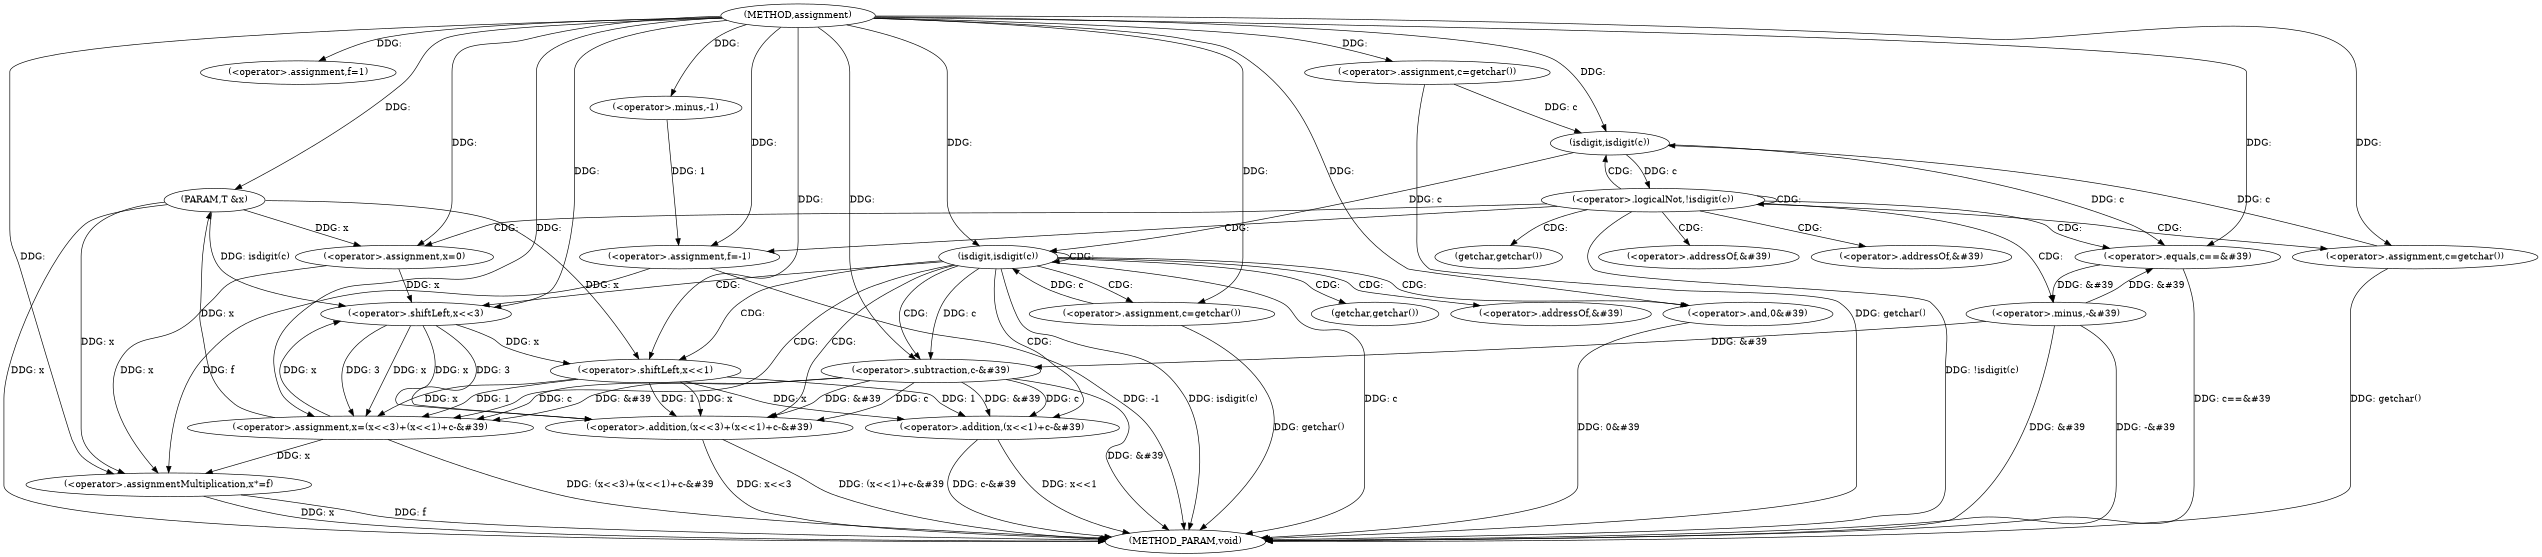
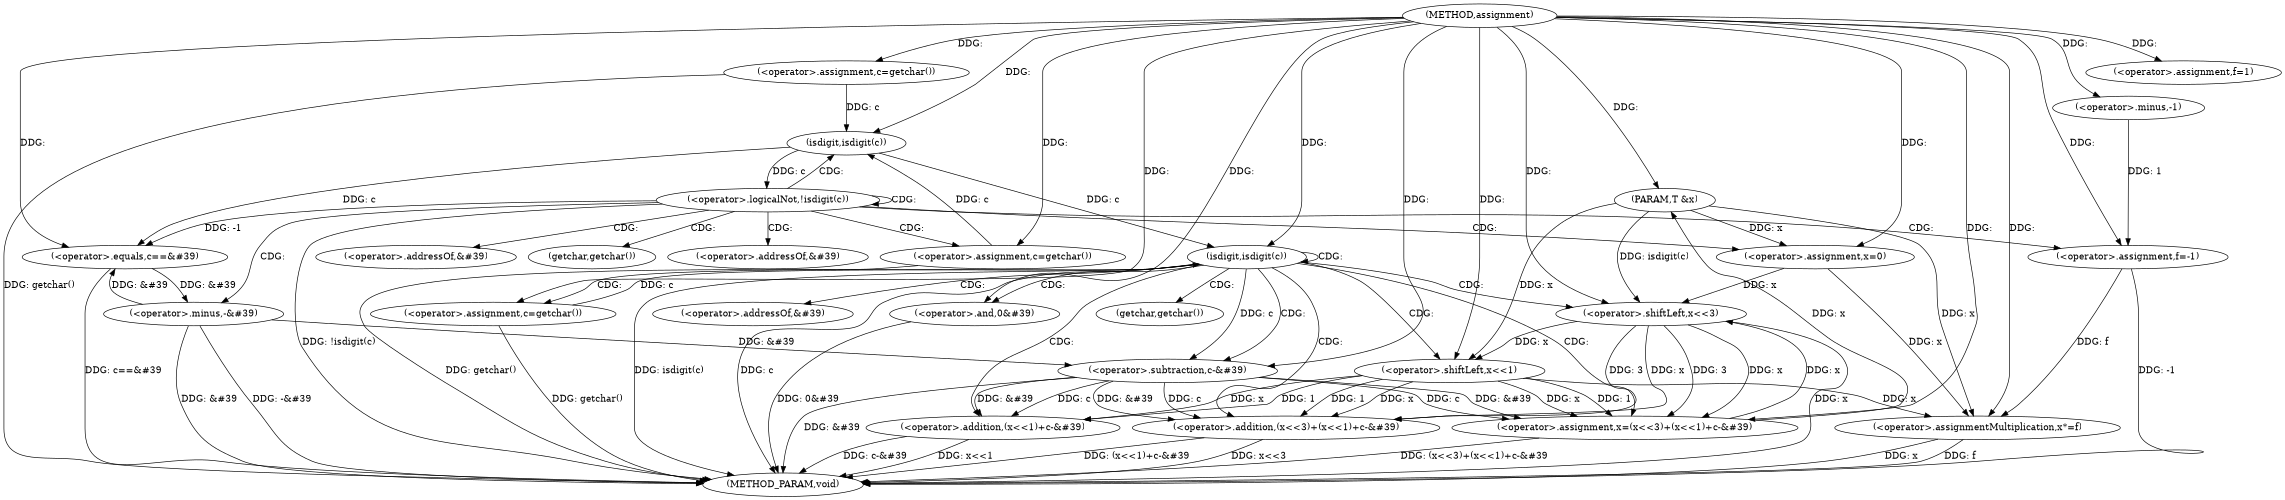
  digraph {
    n1 [label="(METHOD,assignment)"]
    n2 [label="(PARAM,T &x)"]
    n3 [label="(<operator>.assignment,f=1)"]
    n4 [label="(<operator>.assignment,x=0)"]
    n5 [label="(<operator>.assignment,c=getchar())"]
    n6 [label="(<operator>.assignmentMultiplication,x*=f)"]
    n7 [label="(isdigit,isdigit(c))"]
    n8 [label="(<operator>.equals,c==&#39)"]
    n9 [label="(<operator>.assignment,f=-1)"]
    n10 [label="(<operator>.assignment,c=getchar())"]
    n11 [label="(<operator>.assignment,x=(x<<3)+(x<<1)+c-&#39)"]
    n12 [label="(<operator>.and,0&#39)"]
    n13 [label="(<operator>.assignment,c=getchar())"]
    n14 [label="(isdigit,isdigit(c))"]
    n15 [label="(<operator>.minus,-1)"]
    n16 [label="(<operator>.shiftLeft,x<<3)"]
    n17 [label="(<operator>.shiftLeft,x<<1)"]
    n18 [label="(<operator>.subtraction,c-&#39)"]
    n19 [label="(METHOD_PARAM,void)"]
    n20 [label="(<operator>.addition,(x<<3)+(x<<1)+c-&#39)"]
    n21 [label="(<operator>.addition,(x<<1)+c-&#39)"]
    n22 [label="(getchar,getchar())"]
    n23 [label="(<operator>.addressOf,&#39)"]
    n24 [label="(<operator>.minus,-&#39)"]
    n25 [label="(<operator>.logicalNot,!isdigit(c))"]
    n26 [label="(<operator>.addressOf,&#39)"]
    n27 [label="(<operator>.addressOf,&#39)"]
    n28 [label="(getchar,getchar())"]
    n1 -> n2 [label="DDG: "]
    n1 -> n3 [label="DDG: "]
    n1 -> n4 [label="DDG: "]
    n1 -> n5 [label="DDG: "]
    n1 -> n6 [label="DDG: "]
    n1 -> n7 [label="DDG: "]
    n1 -> n8 [label="DDG: "]
    n1 -> n9 [label="DDG: "]
    n1 -> n10 [label="DDG: "]
    n1 -> n11 [label="DDG: "]
    n1 -> n12 [label="DDG: "]
    n1 -> n13 [label="DDG: "]
    n1 -> n14 [label="DDG: "]
    n1 -> n15 [label="DDG: "]
    n1 -> n16 [label="DDG: "]
    n1 -> n17 [label="DDG: "]
    n1 -> n18 [label="DDG: "]
    n2 -> n4 [label="DDG: x"]
    n2 -> n6 [label="DDG: x"]
    n2 -> n16 [label="DDG: isdigit(c)"]
    n2 -> n17 [label="DDG: x"]
-   n2 -> n19 [label="DDG: x"]
+   n16 -> n19 [label="DDG: x"]
    n4 -> n6 [label="DDG: x"]
    n4 -> n16 [label="DDG: x"]
    n5 -> n14 [label="DDG: c"]
    n5 -> n19 [label="DDG: getchar()"]
    n6 -> n19 [label="DDG: x"]
    n6 -> n19 [label="DDG: f"]
    n7 -> n7 [label="CDG: "]
    n7 -> n11 [label="CDG: "]
    n7 -> n12 [label="CDG: "]
    n7 -> n13 [label="CDG: "]
    n7 -> n16 [label="CDG: "]
    n7 -> n17 [label="CDG: "]
    n7 -> n18 [label="DDG: c"]
    n7 -> n18 [label="CDG: "]
    n7 -> n19 [label="DDG: c"]
    n7 -> n19 [label="DDG: isdigit(c)"]
    n7 -> n20 [label="CDG: "]
    n7 -> n21 [label="CDG: "]
    n7 -> n22 [label="CDG: "]
    n7 -> n23 [label="CDG: "]
    n8 -> n19 [label="DDG: c==&#39"]
    n8 -> n24 [label="DDG: &#39"]
    n9 -> n6 [label="DDG: f"]
    n9 -> n19 [label="DDG: -1"]
    n10 -> n14 [label="DDG: c"]
    n10 -> n19 [label="DDG: getchar()"]
    n11 -> n2 [label="DDG: x"]
-   n11 -> n6 [label="DDG: x"]
+   n17 -> n6 [label="DDG: x"]
    n11 -> n16 [label="DDG: x"]
    n11 -> n19 [label="DDG: (x<<3)+(x<<1)+c-&#39"]
    n12 -> n19 [label="DDG: 0&#39"]
    n13 -> n7 [label="DDG: c"]
    n13 -> n19 [label="DDG: getchar()"]
    n14 -> n7 [label="DDG: c"]
    n14 -> n8 [label="DDG: c"]
    n14 -> n25 [label="DDG: c"]
    n15 -> n9 [label="DDG: 1"]
    n16 -> n11 [label="DDG: x"]
    n16 -> n11 [label="DDG: 3"]
    n16 -> n17 [label="DDG: x"]
    n16 -> n20 [label="DDG: x"]
    n16 -> n20 [label="DDG: 3"]
    n17 -> n11 [label="DDG: 1"]
    n17 -> n11 [label="DDG: x"]
    n17 -> n20 [label="DDG: 1"]
    n17 -> n20 [label="DDG: x"]
    n17 -> n21 [label="DDG: 1"]
    n17 -> n21 [label="DDG: x"]
    n18 -> n11 [label="DDG: &#39"]
    n18 -> n11 [label="DDG: c"]
    n18 -> n19 [label="DDG: &#39"]
    n18 -> n20 [label="DDG: &#39"]
    n18 -> n20 [label="DDG: c"]
    n18 -> n21 [label="DDG: &#39"]
    n18 -> n21 [label="DDG: c"]
    n20 -> n19 [label="DDG: x<<3"]
    n20 -> n19 [label="DDG: (x<<1)+c-&#39"]
    n21 -> n19 [label="DDG: x<<1"]
    n21 -> n19 [label="DDG: c-&#39"]
    n24 -> n8 [label="DDG: &#39"]
    n24 -> n18 [label="DDG: &#39"]
    n24 -> n19 [label="DDG: &#39"]
    n24 -> n19 [label="DDG: -&#39"]
    n25 -> n4 [label="CDG: "]
-   n25 -> n8 [label="CDG: "]
+   n25 -> n8 [label="DDG: -1"]
    n25 -> n9 [label="CDG: "]
    n25 -> n10 [label="CDG: "]
    n25 -> n14 [label="CDG: "]
    n25 -> n19 [label="DDG: !isdigit(c)"]
    n25 -> n24 [label="CDG: "]
    n25 -> n25 [label="CDG: "]
    n25 -> n26 [label="CDG: "]
    n25 -> n27 [label="CDG: "]
    n25 -> n28 [label="CDG: "]
  }
